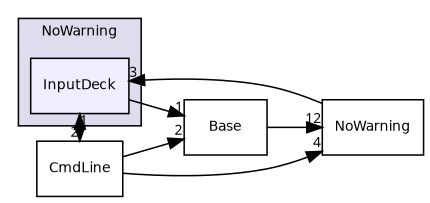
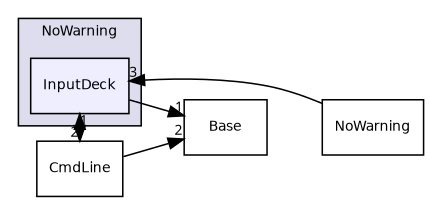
  digraph {
    compound=true
    fontname="DejaVu Sans"
    rankdir=LR
    node [fontname="DejaVu Sans" fontsize=9 shape=box]
    edge [fontname="DejaVu Sans" headlabel=2 labeldistance=1.5 labelfontname="sans-serif" labelfontsize=9]
    n1 [fillcolor="#eeeeff" label=InputDeck pencolor=black style=filled]
    n2 [label=CmdLine]
    n3 [label=Base]
    n4 [label=NoWarning]
    subgraph cluster_1 {
      bgcolor="#ddddee"
      fontsize=9
      label=NoWarning
      pencolor=black
      n1
    }
    n1 -> n2
    n1 -> n3 [headlabel=1]
    n2 -> n1 [headlabel=1]
    n2 -> n3
-   n2 -> n4 [headlabel=4]
-   n3 -> n4 [headlabel=12]
    n4 -> n1 [headlabel=3]
  }
